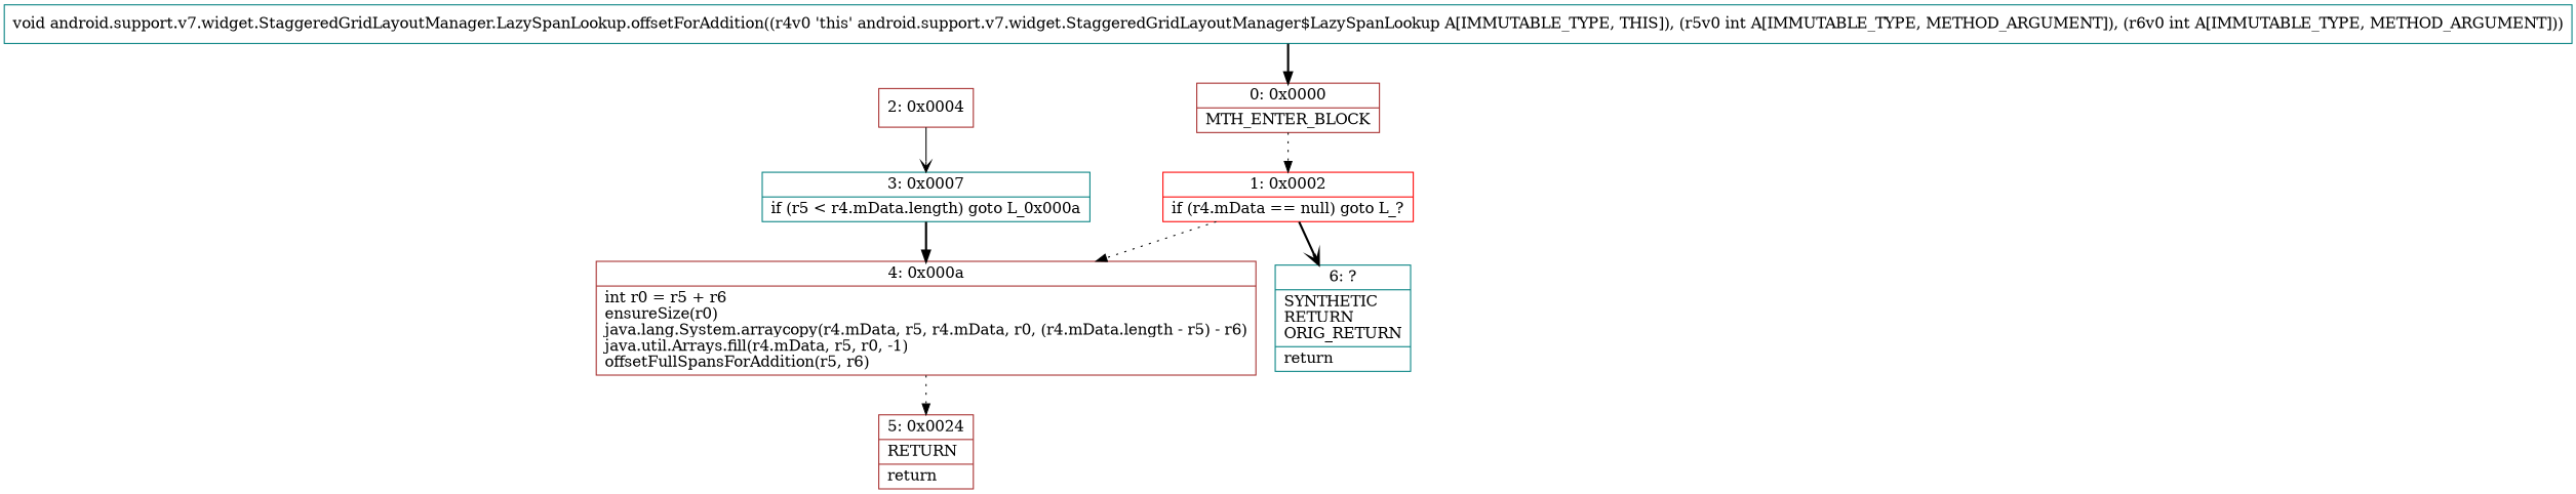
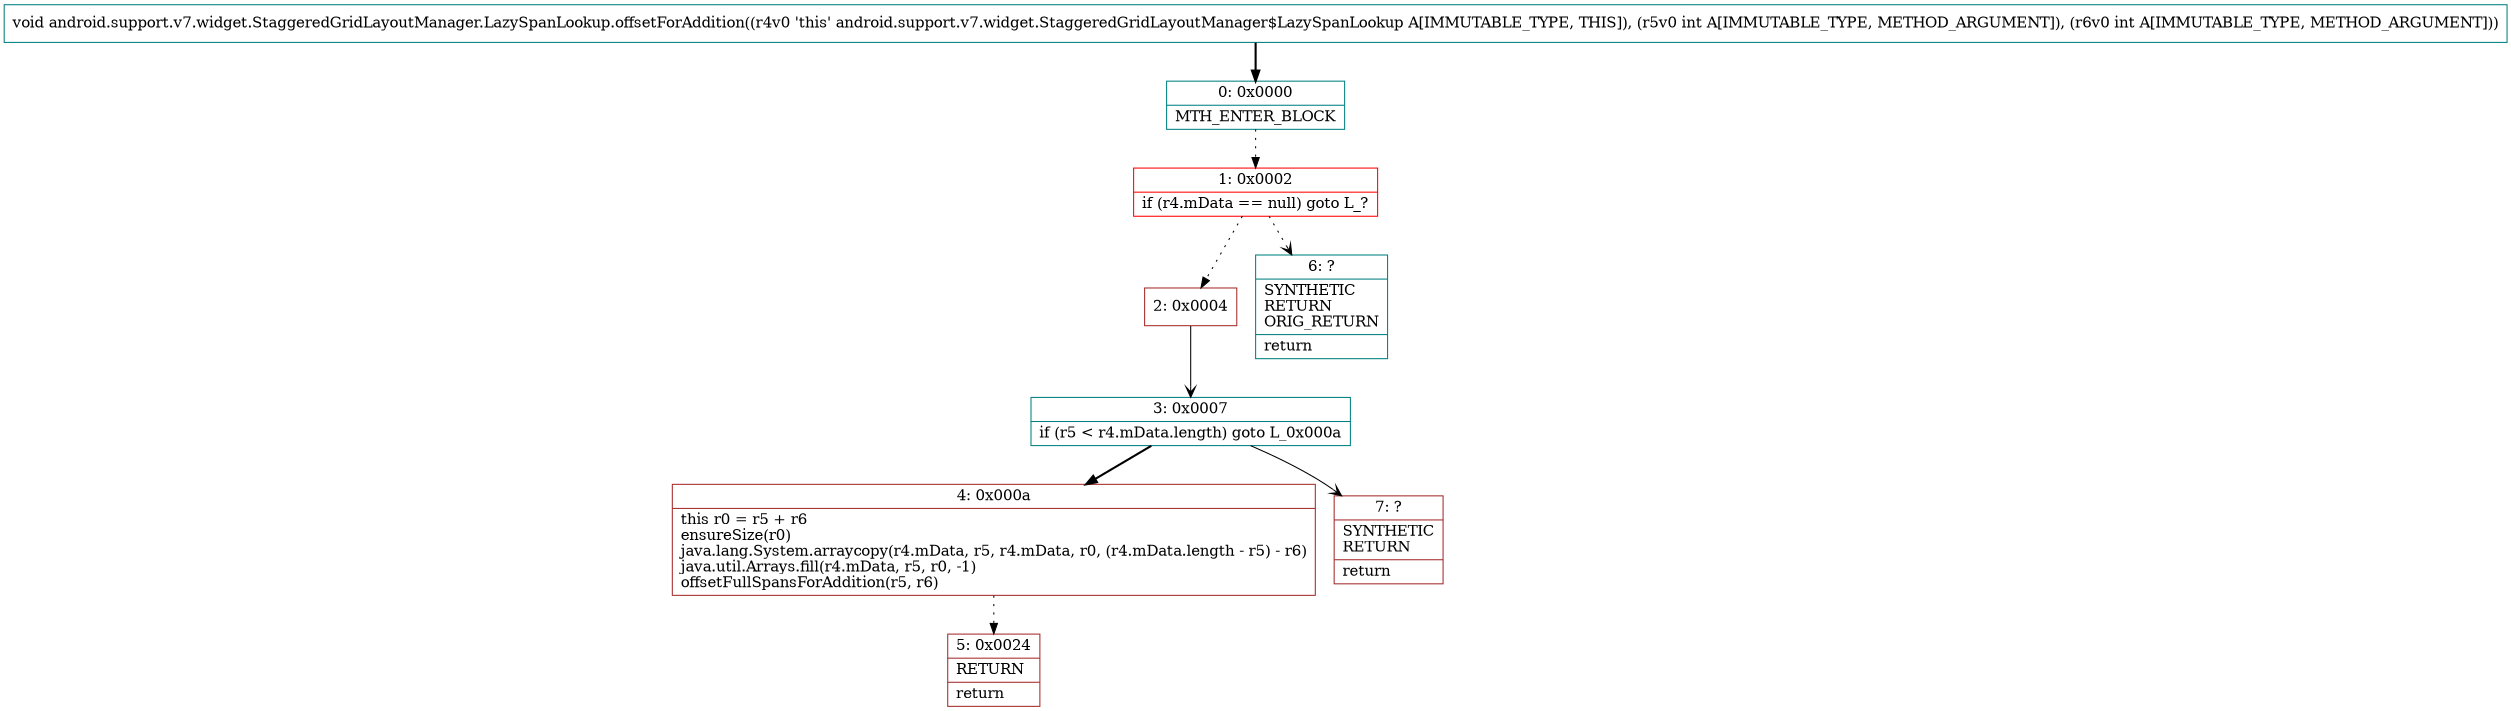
  digraph {
    node [color=teal shape=record]
    edge [arrowhead=normal style=dotted]
-   n1 [color=brown label="{0\:\ 0x0000|MTH_ENTER_BLOCK\l}"]
+   n1 [label="{0\:\ 0x0000|MTH_ENTER_BLOCK\l}"]
    n2 [color=red label="{1\:\ 0x0002|if (r4.mData == null) goto L_?\l}"]
    n3 [color=brown label="{2\:\ 0x0004}"]
    n4 [label="{6\:\ ?|SYNTHETIC\lRETURN\lORIG_RETURN\l|return\l}"]
    n5 [label="{3\:\ 0x0007|if (r5 \< r4.mData.length) goto L_0x000a\l}"]
-   n6 [color=brown label="{4\:\ 0x000a|int r0 = r5 + r6\lensureSize(r0)\ljava.lang.System.arraycopy(r4.mData, r5, r4.mData, r0, (r4.mData.length \- r5) \- r6)\ljava.util.Arrays.fill(r4.mData, r5, r0, \-1)\loffsetFullSpansForAddition(r5, r6)\l}"]
+   n6 [color=brown label="{4\:\ 0x000a|this r0 = r5 + r6\lensureSize(r0)\ljava.lang.System.arraycopy(r4.mData, r5, r4.mData, r0, (r4.mData.length \- r5) \- r6)\ljava.util.Arrays.fill(r4.mData, r5, r0, \-1)\loffsetFullSpansForAddition(r5, r6)\l}"]
+   n7 [color=brown label="{7\:\ ?|SYNTHETIC\lRETURN\l|return\l}"]
    n8 [color=brown label="{5\:\ 0x0024|RETURN\l|return\l}"]
    n9 [label="{void android.support.v7.widget.StaggeredGridLayoutManager.LazySpanLookup.offsetForAddition((r4v0 'this' android.support.v7.widget.StaggeredGridLayoutManager$LazySpanLookup A[IMMUTABLE_TYPE, THIS]), (r5v0 int A[IMMUTABLE_TYPE, METHOD_ARGUMENT]), (r6v0 int A[IMMUTABLE_TYPE, METHOD_ARGUMENT])) }"]
    n1 -> n2
-   n2 -> n6
-   n2 -> n4 [arrowhead=vee style=bold]
+   n2 -> n3
+   n2 -> n4 [arrowhead=vee]
    n3 -> n5 [arrowhead=vee style=solid]
    n5 -> n6 [style=bold]
+   n5 -> n7 [arrowhead=vee style=solid]
    n6 -> n8
    n9 -> n1 [style=bold]
  }
